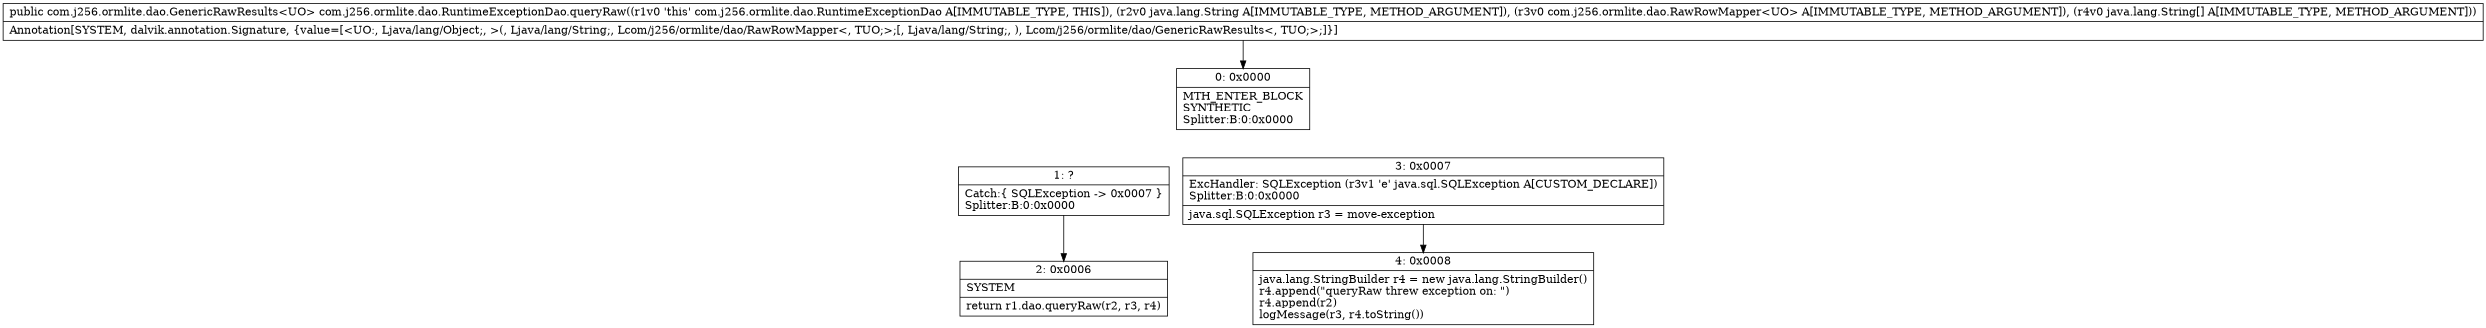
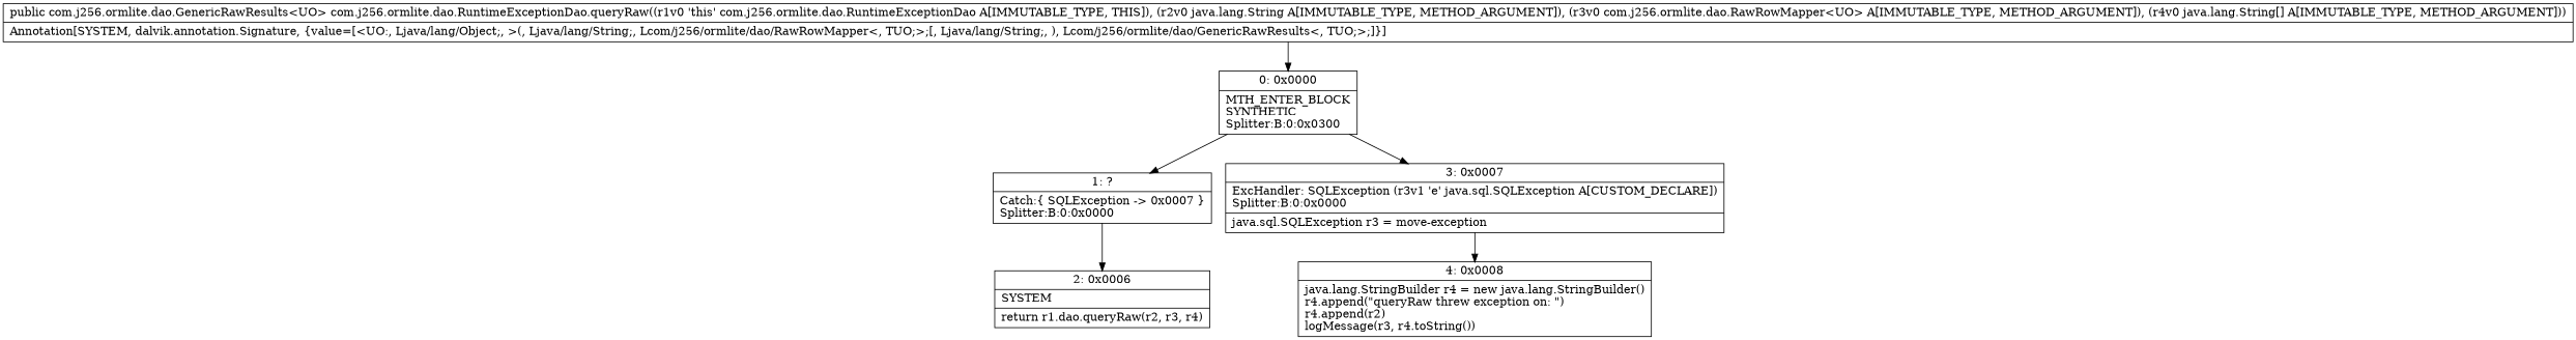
  digraph {
    node [shape=record]
-   n1 [label="{0\:\ 0x0000|MTH_ENTER_BLOCK\lSYNTHETIC\lSplitter:B:0:0x0000\l}"]
+   n1 [label="{0\:\ 0x0000|MTH_ENTER_BLOCK\lSYNTHETIC\lSplitter:B:0:0x0300\l}"]
    n2 [label="{1\:\ ?|Catch:\{ SQLException \-\> 0x0007 \}\lSplitter:B:0:0x0000\l}"]
    n3 [label="{3\:\ 0x0007|ExcHandler: SQLException (r3v1 'e' java.sql.SQLException A[CUSTOM_DECLARE])\lSplitter:B:0:0x0000\l|java.sql.SQLException r3 = move\-exception\l}"]
    n4 [label="{2\:\ 0x0006|SYSTEM\l|return r1.dao.queryRaw(r2, r3, r4)\l}"]
    n5 [label="{4\:\ 0x0008|java.lang.StringBuilder r4 = new java.lang.StringBuilder()\lr4.append(\"queryRaw threw exception on: \")\lr4.append(r2)\llogMessage(r3, r4.toString())\l}"]
    n6 [label="{public com.j256.ormlite.dao.GenericRawResults\<UO\> com.j256.ormlite.dao.RuntimeExceptionDao.queryRaw((r1v0 'this' com.j256.ormlite.dao.RuntimeExceptionDao A[IMMUTABLE_TYPE, THIS]), (r2v0 java.lang.String A[IMMUTABLE_TYPE, METHOD_ARGUMENT]), (r3v0 com.j256.ormlite.dao.RawRowMapper\<UO\> A[IMMUTABLE_TYPE, METHOD_ARGUMENT]), (r4v0 java.lang.String[] A[IMMUTABLE_TYPE, METHOD_ARGUMENT]))  | Annotation[SYSTEM, dalvik.annotation.Signature, \{value=[\<UO:, Ljava\/lang\/Object;, \>(, Ljava\/lang\/String;, Lcom\/j256\/ormlite\/dao\/RawRowMapper\<, TUO;\>;[, Ljava\/lang\/String;, ), Lcom\/j256\/ormlite\/dao\/GenericRawResults\<, TUO;\>;]\}]\l}"]
+   n1 -> n2
+   n1 -> n3
    n2 -> n4
    n3 -> n5
    n6 -> n1
  }
